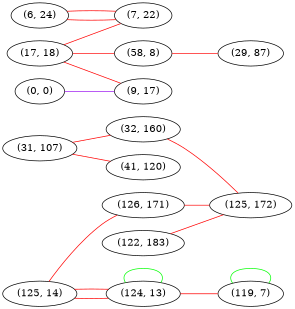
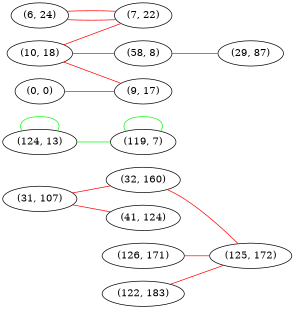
  graph {
    rankdir=LR
    edge [color=red weight=1]
    "(31, 107)"
    "(32, 160)"
-   "(41, 124)" [label="(41, 120)"]
+   "(41, 124)"
    "(125, 172)"
-   "(125, 14)"
    "(126, 171)"
    "(124, 13)"
    "(119, 7)"
    "(122, 183)"
-   "(10, 18)" [label="(17, 18)"]
+   "(10, 18)"
    "(58, 8)"
    "(7, 22)"
    "(9, 17)"
    "(29, 87)"
    "(6, 24)"
    "(0, 0)"
    "(31, 107)" -- "(32, 160)"
    "(31, 107)" -- "(41, 124)"
    "(32, 160)" -- "(125, 172)"
-   "(125, 14)" -- "(126, 171)"
-   "(125, 14)" -- "(124, 13)"
-   "(125, 14)" -- "(124, 13)"
    "(126, 171)" -- "(125, 172)"
    "(124, 13)" -- "(124, 13)" [color=green weight=2]
-   "(124, 13)" -- "(119, 7)"
+   "(124, 13)" -- "(119, 7)" [color=green]
    "(119, 7)" -- "(119, 7)" [color=green weight=2]
    "(122, 183)" -- "(125, 172)"
    "(10, 18)" -- "(58, 8)"
    "(10, 18)" -- "(7, 22)"
    "(10, 18)" -- "(9, 17)"
    "(58, 8)" -- "(29, 87)"
    "(6, 24)" -- "(7, 22)"
    "(6, 24)" -- "(7, 22)"
    "(0, 0)" -- "(9, 17)" [color=purple weight=4]
  }
